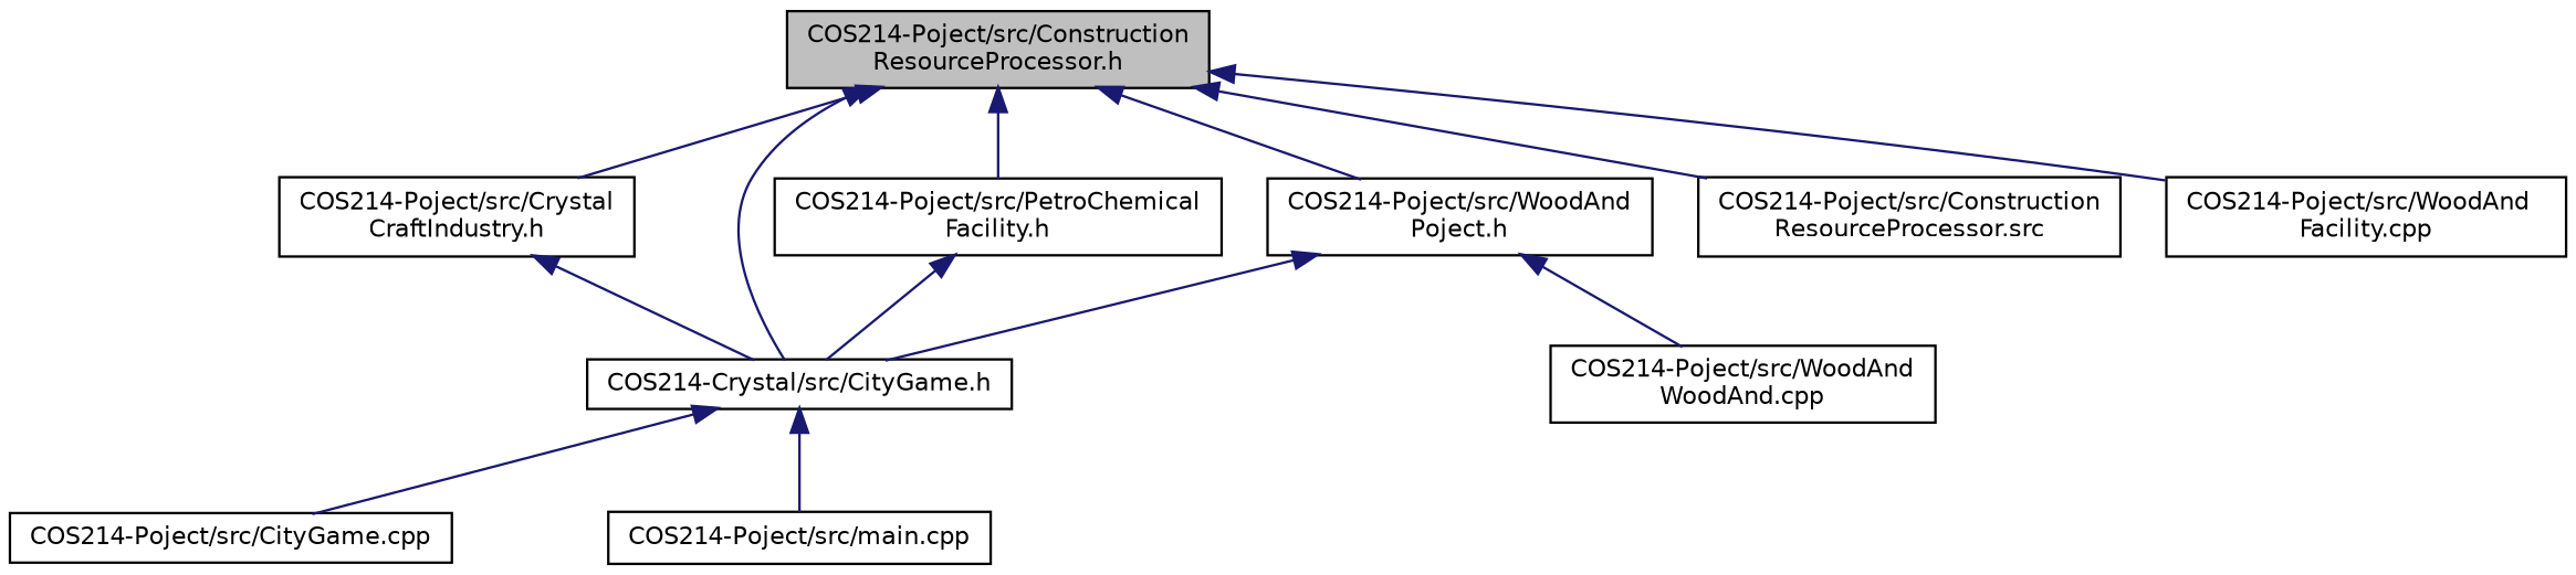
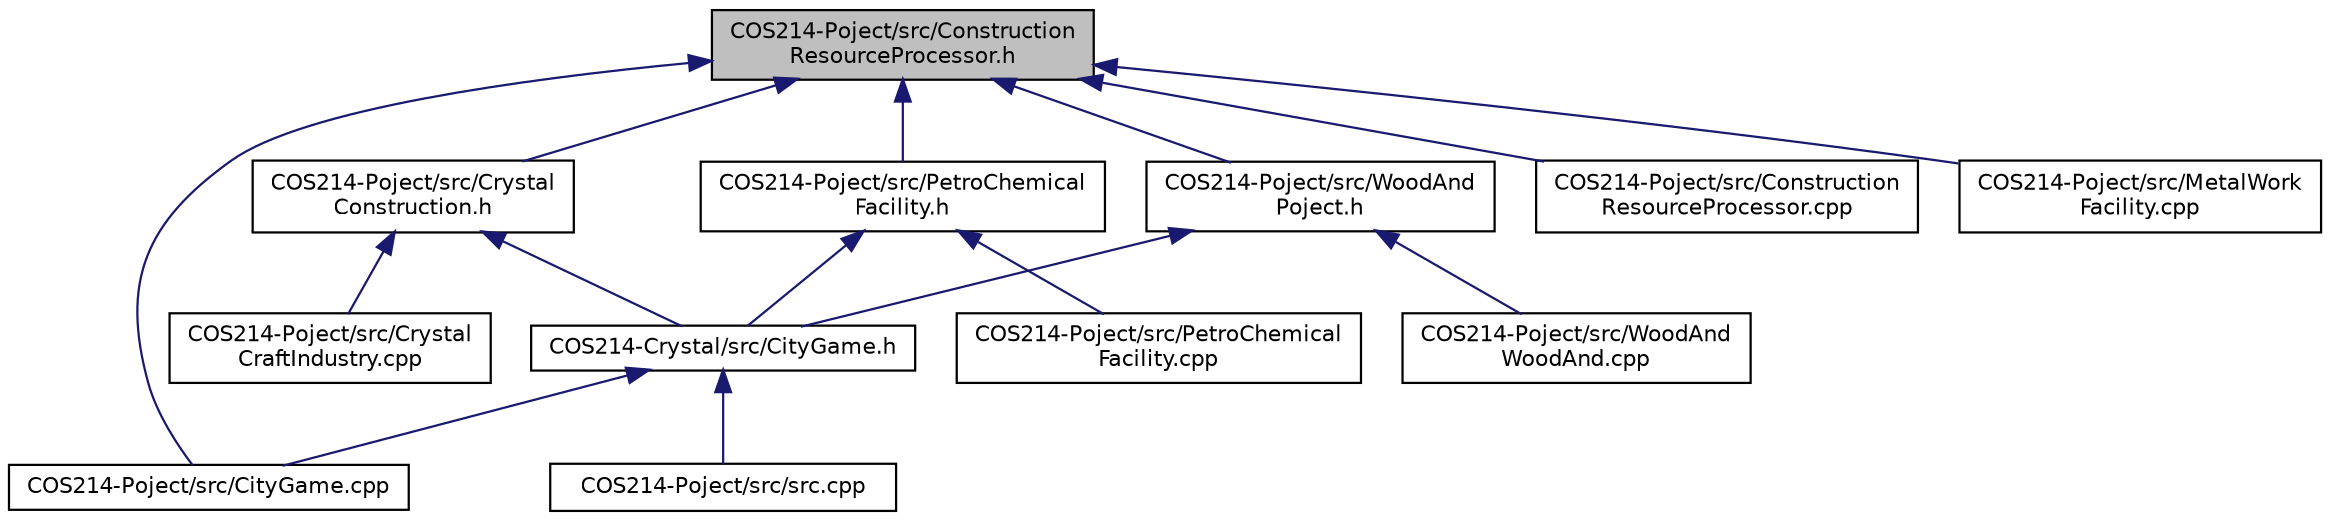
  digraph {
    node [color=black fillcolor=white fontname=Helvetica fontsize=10 shape=record style=filled]
    edge [color=midnightblue dir=back fontname=Helvetica fontsize=10 labelfontname=Helvetica labelfontsize=10 style=solid]
    n1 [fillcolor=grey75 fontcolor=black height=0.2 label="COS214-Poject/src/Construction\lResourceProcessor.h" width=0.4]
    n2 [height=0.2 label="COS214-Crystal/src/CityGame.h" width=0.4]
-   n3 [height=0.2 label="COS214-Poject/src/Construction\lResourceProcessor.src" width=0.4]
-   n4 [height=0.2 label="COS214-Poject/src/Crystal\lCraftIndustry.h" width=0.4]
-   n5 [height=0.2 label="COS214-Poject/src/WoodAnd\lFacility.cpp" width=0.4]
+   n3 [height=0.2 label="COS214-Poject/src/Construction\lResourceProcessor.cpp" width=0.4]
+   n4 [height=0.2 label="COS214-Poject/src/Crystal\lConstruction.h" width=0.4]
+   n5 [height=0.2 label="COS214-Poject/src/MetalWork\lFacility.cpp" width=0.4]
    n6 [height=0.2 label="COS214-Poject/src/PetroChemical\lFacility.h" width=0.4]
    n7 [height=0.2 label="COS214-Poject/src/WoodAnd\lPoject.h" width=0.4]
    n8 [height=0.2 label="COS214-Poject/src/CityGame.cpp" width=0.4]
-   n9 [height=0.2 label="COS214-Poject/src/main.cpp" width=0.4]
+   n9 [height=0.2 label="COS214-Poject/src/src.cpp" width=0.4]
+   n10 [height=0.2 label="COS214-Poject/src/Crystal\lCraftIndustry.cpp" width=0.4]
+   n11 [height=0.2 label="COS214-Poject/src/PetroChemical\lFacility.cpp" width=0.4]
    n12 [height=0.2 label="COS214-Poject/src/WoodAnd\lWoodAnd.cpp" width=0.4]
-   n1 -> n2
+   n1 -> n8
    n1 -> n3
    n1 -> n4
    n1 -> n5
    n1 -> n6
    n1 -> n7
    n2 -> n8
    n2 -> n9
    n4 -> n2
+   n4 -> n10
    n6 -> n2
+   n6 -> n11
    n7 -> n2
    n7 -> n12
  }
